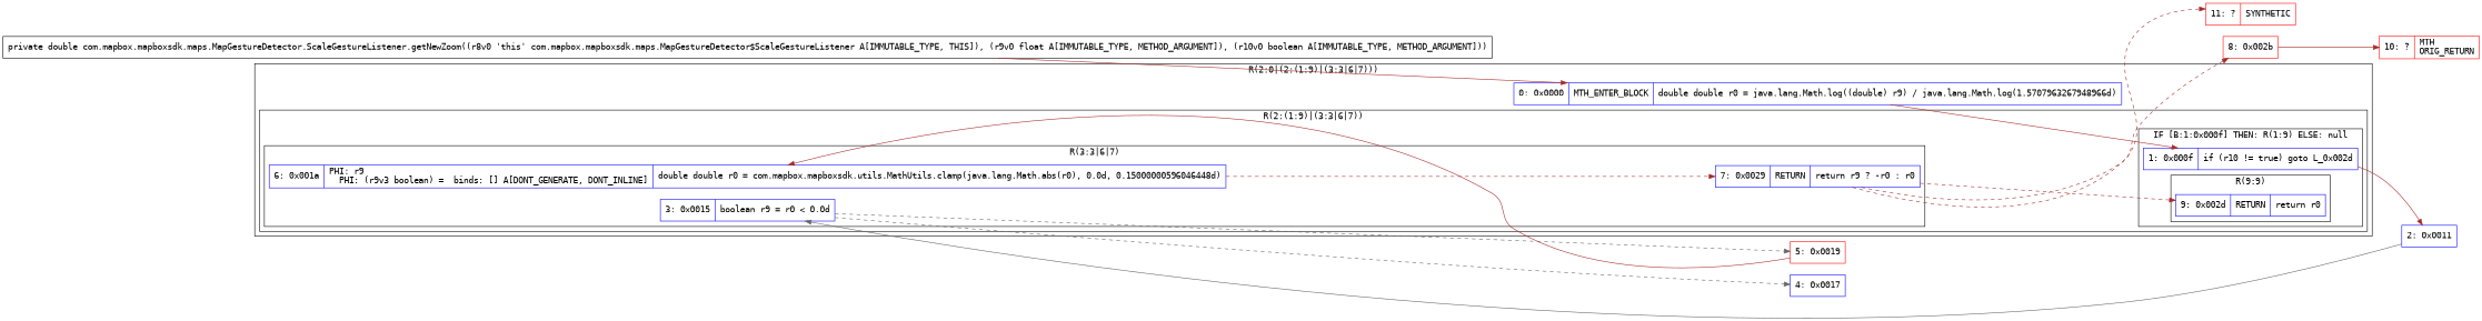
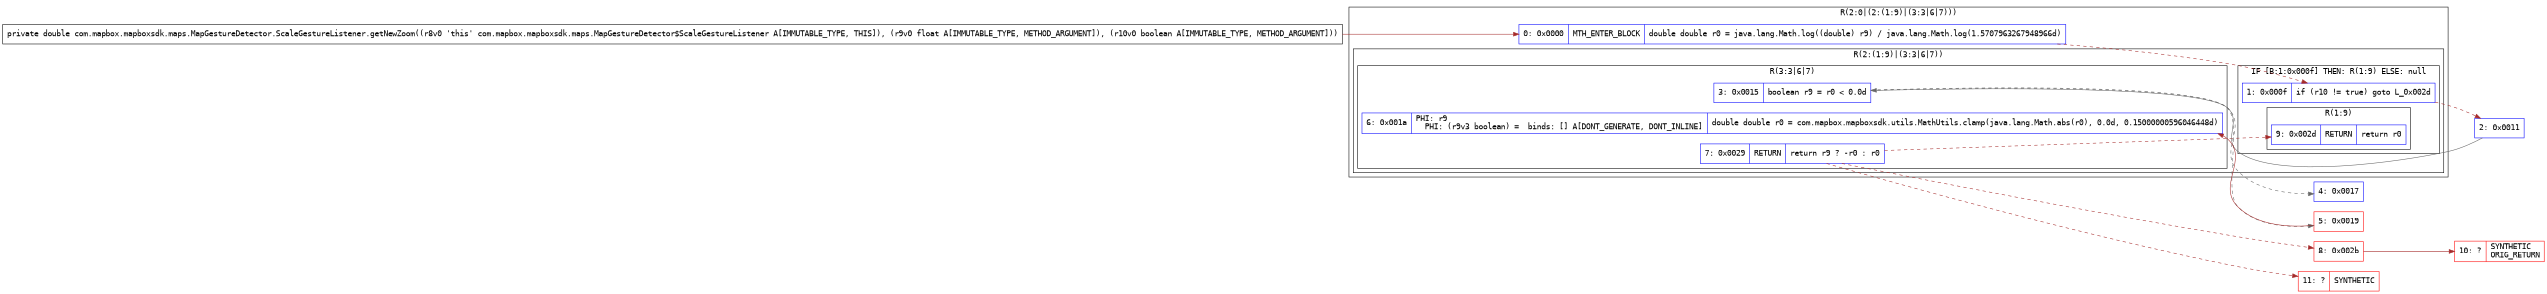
  digraph {
    fontname="DejaVu Sans Mono"
    rankdir=LR
    node [color=blue fontname="DejaVu Sans Mono" shape=record]
    edge [color=brown fontname="DejaVu Sans Mono" style=dashed]
    n1 [label="{9\:\ 0x002d|RETURN\l|return r0\l}"]
    n2 [label="{1\:\ 0x000f|if (r10 != true) goto L_0x002d\l}"]
    n3 [label="{3\:\ 0x0015|boolean r9 = r0 \< 0.0d\l}"]
    n4 [label="{6\:\ 0x001a|PHI: r9 \l  PHI: (r9v3 boolean) =  binds: [] A[DONT_GENERATE, DONT_INLINE]\l|double double r0 = com.mapbox.mapboxsdk.utils.MathUtils.clamp(java.lang.Math.abs(r0), 0.0d, 0.15000000596046448d)\l}"]
    n5 [label="{7\:\ 0x0029|RETURN\l|return r9 ? \-r0 : r0\l}"]
    n6 [label="{0\:\ 0x0000|MTH_ENTER_BLOCK\l|double double r0 = java.lang.Math.log((double) r9) \/ java.lang.Math.log(1.5707963267948966d)\l}"]
    n7 [label="{2\:\ 0x0011}"]
    n8 [label="{4\:\ 0x0017}"]
    n9 [color=red label="{5\:\ 0x0019}"]
    n10 [color=red label="{8\:\ 0x002b}"]
    n11 [color=red label="{11\:\ ?|SYNTHETIC\l}"]
-   n12 [color=red label="{10\:\ ?|MTH\lORIG_RETURN\l}"]
+   n12 [color=red label="{10\:\ ?|SYNTHETIC\lORIG_RETURN\l}"]
    n13 [label="{private double com.mapbox.mapboxsdk.maps.MapGestureDetector.ScaleGestureListener.getNewZoom((r8v0 'this' com.mapbox.mapboxsdk.maps.MapGestureDetector$ScaleGestureListener A[IMMUTABLE_TYPE, THIS]), (r9v0 float A[IMMUTABLE_TYPE, METHOD_ARGUMENT]), (r10v0 boolean A[IMMUTABLE_TYPE, METHOD_ARGUMENT])) }" color=""]
    subgraph cluster_1 {
      label="R(2:0|(2:(1:9)|(3:3|6|7)))"
      n6
      subgraph cluster_2 {
        label="R(2:(1:9)|(3:3|6|7))"
        subgraph cluster_3 {
          label="IF [B:1:0x000f] THEN: R(1:9) ELSE: null"
          n2
          subgraph cluster_4 {
-           label="R(9:9)"
+           label="R(1:9)"
            n1
          }
        }
        subgraph cluster_5 {
          label="R(3:3|6|7)"
          n3
          n4
          n5
        }
      }
    }
-   n2 -> n7 [style=solid]
+   n2 -> n7
    n3 -> n8 [color=gray40]
    n3 -> n9 [color=gray40]
-   n4 -> n5
    n5 -> n1
    n5 -> n10
    n5 -> n11
-   n6 -> n2 [style=solid]
+   n6 -> n2
    n7 -> n3 [color=gray40 style=solid]
    n9 -> n4 [style=solid]
    n10 -> n12 [style=solid]
    n13 -> n6 [style=solid]
  }
